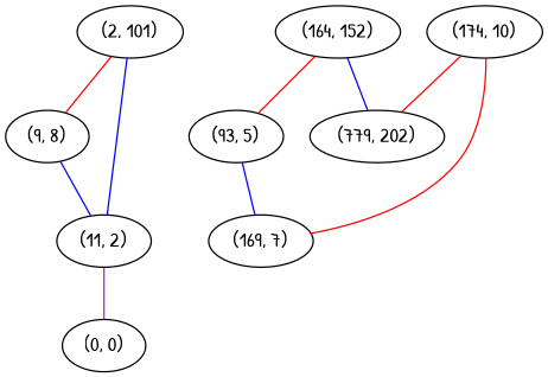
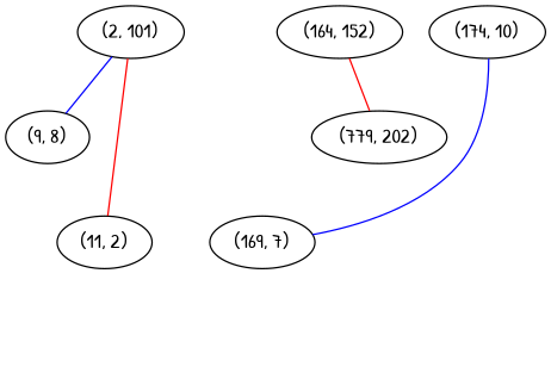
  graph {
    fontname="Patrick Hand"
    node [fontname="Patrick Hand"]
    edge [color=blue fontname="Patrick Hand" weight=3]
    n1 [label="(2, 101)"]
    "(9, 8)"
    "(11, 2)"
-   "(0, 0)"
    n5 [label="(164, 152)"]
    n6 [label="(779, 202)"]
-   "(93, 5)"
    "(169, 7)"
    "(174, 10)"
-   n1 -- "(9, 8)" [color=red weight=1]
-   n1 -- "(11, 2)"
-   "(9, 8)" -- "(11, 2)"
-   "(11, 2)" -- "(0, 0)" [color=purple weight=4]
-   n5 -- n6
-   n5 -- "(93, 5)" [color=red weight=1]
-   "(93, 5)" -- "(169, 7)"
-   "(174, 10)" -- n6 [color=red weight=1]
-   "(174, 10)" -- "(169, 7)" [color=red]
+   n1 -- "(9, 8)" [weight=1]
+   n1 -- "(11, 2)" [color=red]
+   n5 -- n6 [color=red]
+   "(174, 10)" -- "(169, 7)"
  }
